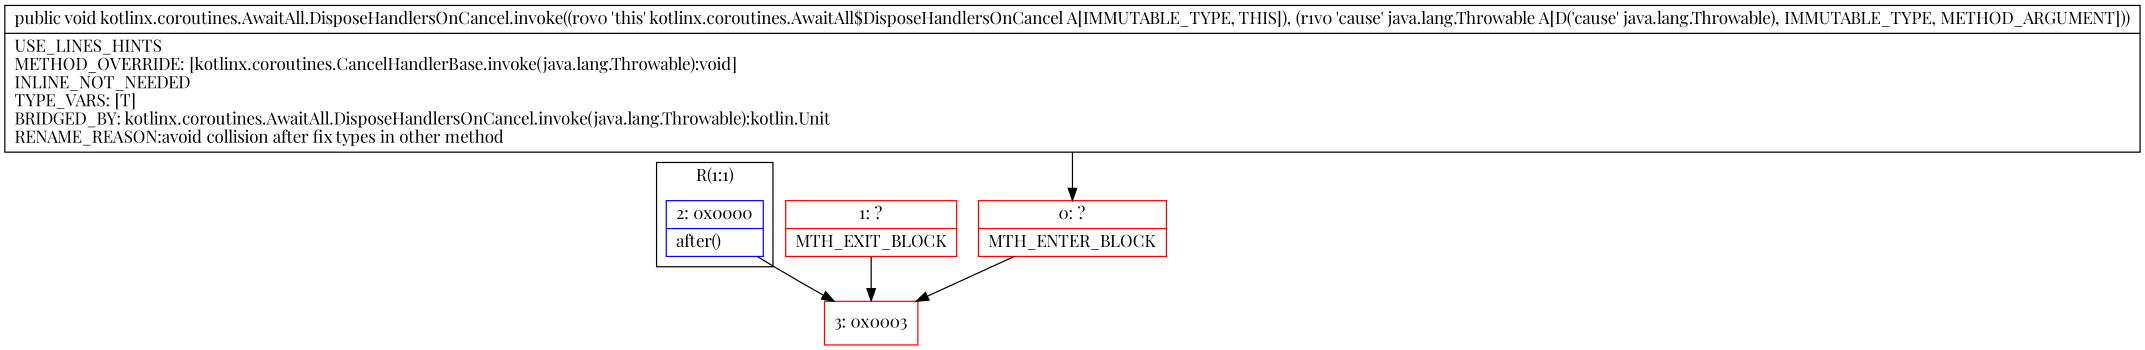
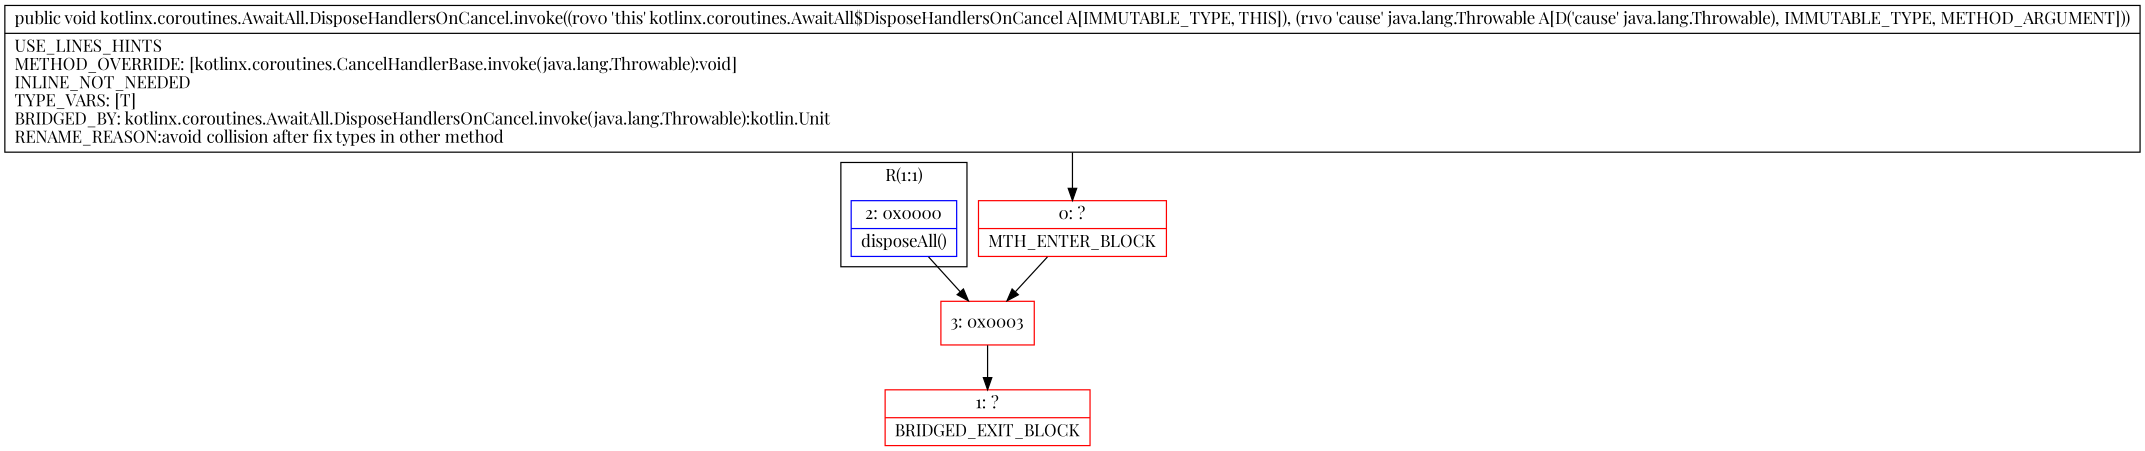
  digraph {
    fontname="Playfair Display"
    node [color=red fontname="Playfair Display" shape=record]
    edge [fontname="Playfair Display"]
-   n1 [color=blue label="{2\:\ 0x0000|after()\l}"]
+   n1 [color=blue label="{2\:\ 0x0000|disposeAll()\l}"]
    n2 [label="{3\:\ 0x0003}"]
-   n3 [label="{1\:\ ?|MTH_EXIT_BLOCK\l}"]
+   n3 [label="{1\:\ ?|BRIDGED_EXIT_BLOCK\l}"]
    n4 [label="{0\:\ ?|MTH_ENTER_BLOCK\l}"]
    n5 [label="{public void kotlinx.coroutines.AwaitAll.DisposeHandlersOnCancel.invoke((r0v0 'this' kotlinx.coroutines.AwaitAll$DisposeHandlersOnCancel A[IMMUTABLE_TYPE, THIS]), (r1v0 'cause' java.lang.Throwable A[D('cause' java.lang.Throwable), IMMUTABLE_TYPE, METHOD_ARGUMENT]))  | USE_LINES_HINTS\lMETHOD_OVERRIDE: [kotlinx.coroutines.CancelHandlerBase.invoke(java.lang.Throwable):void]\lINLINE_NOT_NEEDED\lTYPE_VARS: [T]\lBRIDGED_BY: kotlinx.coroutines.AwaitAll.DisposeHandlersOnCancel.invoke(java.lang.Throwable):kotlin.Unit\lRENAME_REASON:avoid collision after fix types in other method\l}" color=""]
    subgraph cluster_1 {
      label="R(1:1)"
      n1
    }
    n1 -> n2
-   n3 -> n2
+   n2 -> n3
    n4 -> n2
    n5 -> n4
  }
